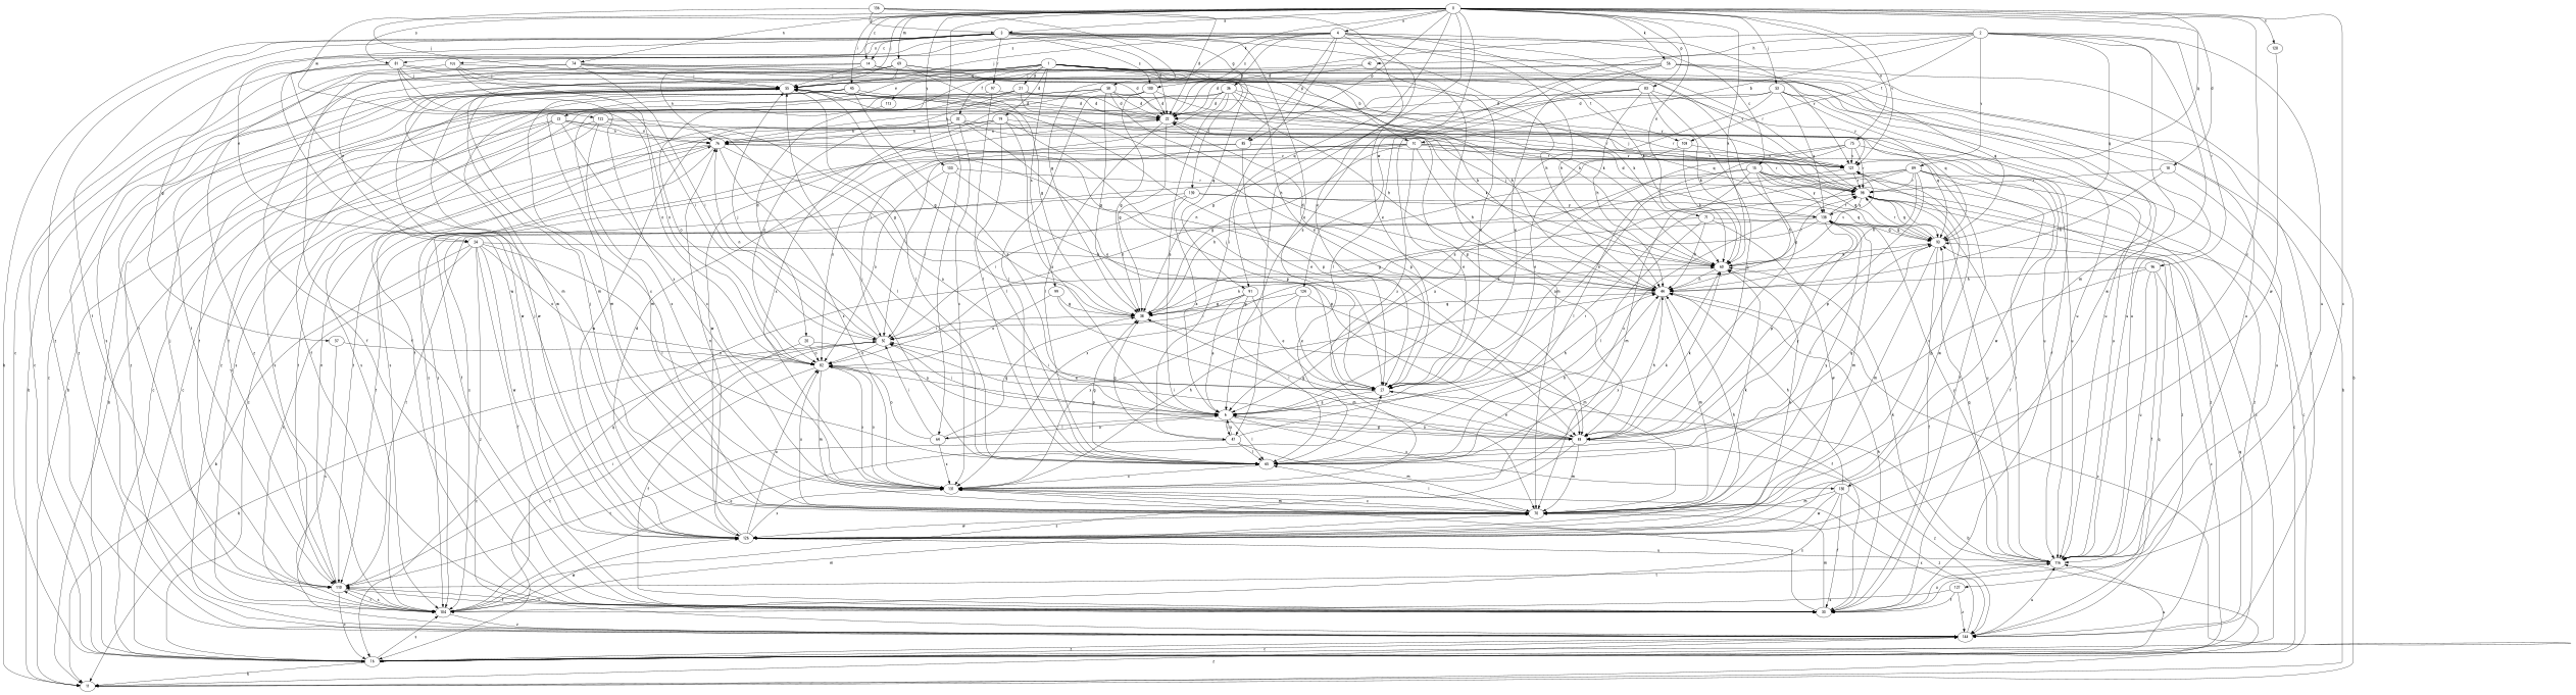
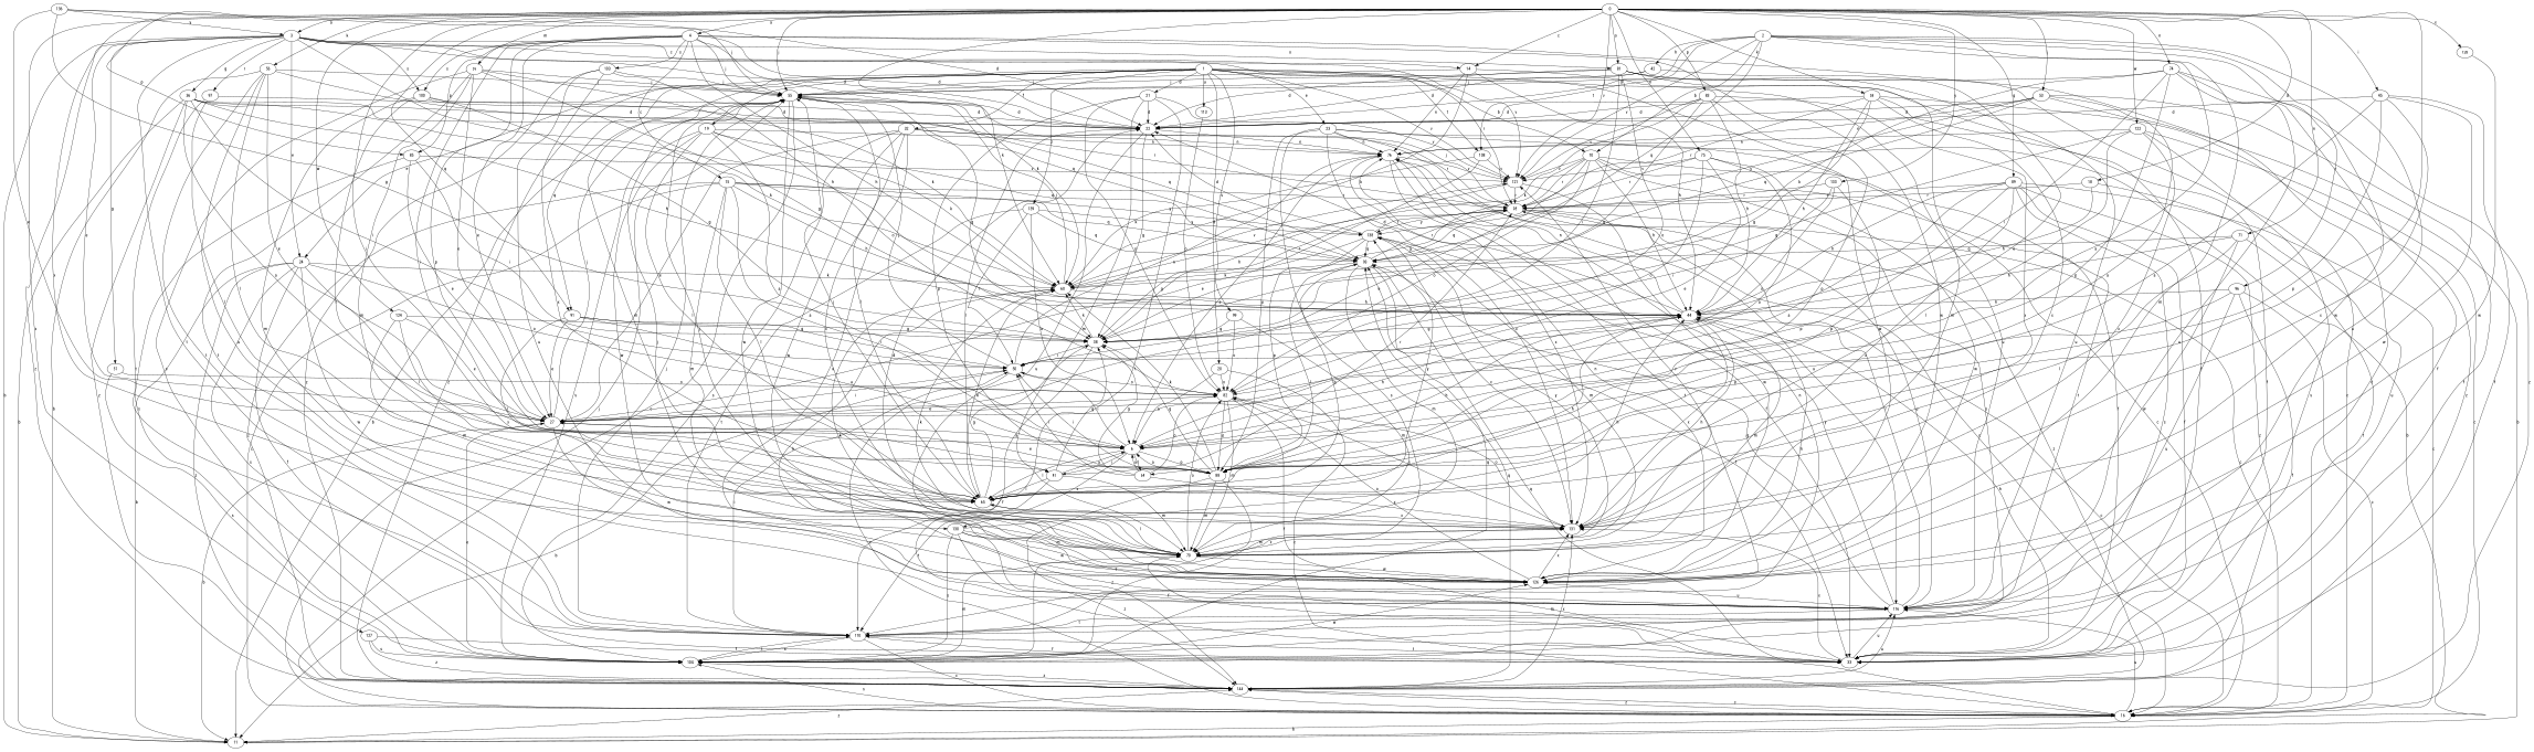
  strict digraph {
    fontname="Roboto Condensed"
    node [fontname="Roboto Condensed"]
    edge [fontname="Roboto Condensed"]
    0
    3
    4
    14
    18
    45
    47
    53
    55
    56
    58
    60
    64
    69
    71
    74
    75
    81
    83
    85
    89
    91
    121
    122
    124
    127
    128
    130
    133
    24
    144
    22
    11
    27
    36
    37
    44
    97
    98
    100
    110
    126
    15
    16
    88
    103
    33
    76
    116
    6
    131
    70
    65
    38
    93
    138
    50
    82
    104
    1
    10
    19
    20
    21
    23
    32
    99
    108
    113
    139
    2
    42
    96
    136
    0 -> 3 [label=a]
    0 -> 4 [label=a]
    0 -> 14 [label=c]
    0 -> 18 [label=d]
    0 -> 45 [label=i]
    0 -> 47 [label=i]
    0 -> 53 [label=j]
    0 -> 55 [label=j]
    0 -> 56 [label=k]
    0 -> 58 [label=k]
    0 -> 60 [label=k]
    0 -> 64 [label=l]
    0 -> 69 [label=m]
    0 -> 71 [label=n]
    0 -> 74 [label=n]
    0 -> 75 [label=n]
    0 -> 81 [label=o]
    0 -> 83 [label=p]
    0 -> 85 [label=p]
    0 -> 89 [label=q]
    0 -> 91 [label=q]
    0 -> 121 [label=v]
    0 -> 122 [label=w]
    0 -> 124 [label=w]
    0 -> 127 [label=x]
    0 -> 128 [label=x]
    0 -> 130 [label=x]
    0 -> 133 [label=y]
    3 -> 14 [label=c]
    3 -> 81 [label=o]
    3 -> 121 [label=v]
    3 -> 24 [label=e]
    3 -> 144 [label=z]
    3 -> 22 [label=d]
    3 -> 11 [label=b]
    3 -> 27 [label=e]
    3 -> 36 [label=g]
    3 -> 37 [label=g]
    3 -> 44 [label=h]
    3 -> 97 [label=r]
    3 -> 98 [label=r]
    3 -> 100 [label=s]
    3 -> 110 [label=t]
    4 -> 47 [label=i]
    4 -> 55 [label=j]
    4 -> 60 [label=k]
    4 -> 85 [label=p]
    4 -> 22 [label=d]
    4 -> 27 [label=e]
    4 -> 44 [label=h]
    4 -> 100 [label=s]
    4 -> 126 [label=w]
    4 -> 15 [label=c]
    4 -> 16 [label=c]
    4 -> 88 [label=p]
    4 -> 103 [label=s]
    14 -> 55 [label=j]
    14 -> 60 [label=k]
    14 -> 44 [label=h]
    14 -> 33 [label=f]
    14 -> 76 [label=n]
    18 -> 44 [label=h]
    18 -> 98 [label=r]
    18 -> 116 [label=u]
    45 -> 22 [label=d]
    45 -> 126 [label=w]
    45 -> 88 [label=p]
    45 -> 33 [label=f]
    45 -> 6 [label=a]
    45 -> 131 [label=x]
    47 -> 98 [label=r]
    47 -> 110 [label=t]
    47 -> 6 [label=a]
    47 -> 70 [label=m]
    47 -> 65 [label=l]
    47 -> 38 [label=g]
    53 -> 22 [label=d]
    53 -> 11 [label=b]
    53 -> 33 [label=f]
    53 -> 76 [label=n]
    53 -> 6 [label=a]
    53 -> 93 [label=q]
    53 -> 138 [label=y]
    55 -> 22 [label=d]
    55 -> 11 [label=b]
    55 -> 126 [label=w]
    55 -> 16 [label=c]
    55 -> 65 [label=l]
    55 -> 38 [label=g]
    56 -> 55 [label=j]
    56 -> 11 [label=b]
    56 -> 27 [label=e]
    56 -> 110 [label=t]
    56 -> 116 [label=u]
    56 -> 65 [label=l]
    56 -> 93 [label=q]
    58 -> 144 [label=z]
    58 -> 22 [label=d]
    58 -> 44 [label=h]
    58 -> 98 [label=r]
    58 -> 33 [label=f]
    58 -> 131 [label=x]
    58 -> 38 [label=g]
    60 -> 55 [label=j]
    60 -> 121 [label=v]
    60 -> 44 [label=h]
    60 -> 98 [label=r]
    64 -> 6 [label=a]
    64 -> 131 [label=x]
    64 -> 38 [label=g]
    64 -> 50 [label=i]
    64 -> 82 [label=o]
    69 -> 55 [label=j]
    69 -> 60 [label=k]
    69 -> 27 [label=e]
    69 -> 110 [label=t]
    69 -> 70 [label=m]
    69 -> 38 [label=g]
    69 -> 104 [label=s]
    71 -> 44 [label=h]
    71 -> 110 [label=t]
    71 -> 126 [label=w]
    71 -> 65 [label=l]
    71 -> 93 [label=q]
    74 -> 55 [label=j]
    74 -> 60 [label=k]
    74 -> 144 [label=z]
    74 -> 88 [label=p]
    74 -> 33 [label=f]
    74 -> 116 [label=u]
    74 -> 50 [label=i]
    75 -> 121 [label=v]
    75 -> 27 [label=e]
    75 -> 98 [label=r]
    75 -> 126 [label=w]
    75 -> 6 [label=a]
    75 -> 82 [label=o]
    81 -> 55 [label=j]
    81 -> 22 [label=d]
    81 -> 16 [label=c]
    81 -> 116 [label=u]
    81 -> 70 [label=m]
    81 -> 50 [label=i]
    81 -> 82 [label=o]
    83 -> 60 [label=k]
    83 -> 121 [label=v]
    83 -> 22 [label=d]
    83 -> 44 [label=h]
    83 -> 88 [label=p]
    83 -> 131 [label=x]
    83 -> 38 [label=g]
    85 -> 121 [label=v]
    85 -> 27 [label=e]
    85 -> 50 [label=i]
    85 -> 104 [label=s]
    89 -> 144 [label=z]
    89 -> 44 [label=h]
    89 -> 98 [label=r]
    89 -> 16 [label=c]
    89 -> 88 [label=p]
    89 -> 33 [label=f]
    89 -> 6 [label=a]
    89 -> 131 [label=x]
    89 -> 104 [label=s]
    91 -> 27 [label=e]
    91 -> 6 [label=a]
    91 -> 65 [label=l]
    91 -> 38 [label=g]
    91 -> 50 [label=i]
    121 -> 98 [label=r]
    121 -> 126 [label=w]
    121 -> 38 [label=h]
    122 -> 16 [label=c]
    122 -> 76 [label=n]
    122 -> 131 [label=x]
    122 -> 65 [label=l]
    122 -> 38 [label=g]
    122 -> 104 [label=s]
    124 -> 27 [label=e]
    124 -> 131 [label=x]
    124 -> 70 [label=m]
    124 -> 38 [label=g]
    127 -> 144 [label=z]
    127 -> 33 [label=f]
    127 -> 104 [label=s]
    128 -> 126 [label=w]
    130 -> 144 [label=z]
    130 -> 44 [label=h]
    130 -> 126 [label=w]
    130 -> 33 [label=f]
    130 -> 70 [label=m]
    130 -> 104 [label=s]
    133 -> 98 [label=r]
    133 -> 88 [label=p]
    133 -> 50 [label=i]
    133 -> 82 [label=o]
    24 -> 60 [label=k]
    24 -> 144 [label=z]
    24 -> 11 [label=b]
    24 -> 126 [label=w]
    24 -> 33 [label=f]
    24 -> 65 [label=l]
    24 -> 82 [label=o]
    24 -> 104 [label=s]
    144 -> 16 [label=c]
    144 -> 116 [label=u]
    144 -> 131 [label=x]
    144 -> 93 [label=q]
    22 -> 76 [label=n]
    22 -> 116 [label=u]
    22 -> 65 [label=l]
    22 -> 38 [label=g]
    11 -> 144 [label=z]
    27 -> 55 [label=j]
    27 -> 11 [label=b]
+   27 -> 126 [label=w]
    27 -> 6 [label=a]
    27 -> 50 [label=i]
    36 -> 60 [label=k]
    36 -> 144 [label=z]
    36 -> 22 [label=d]
    36 -> 11 [label=b]
    36 -> 44 [label=h]
    36 -> 98 [label=r]
    36 -> 6 [label=a]
    36 -> 50 [label=i]
    37 -> 82 [label=o]
    37 -> 104 [label=s]
    44 -> 22 [label=d]
    44 -> 16 [label=c]
    44 -> 76 [label=n]
    44 -> 131 [label=x]
    44 -> 70 [label=m]
    44 -> 38 [label=g]
    97 -> 22 [label=d]
    97 -> 110 [label=t]
    97 -> 65 [label=l]
    98 -> 55 [label=j]
    98 -> 144 [label=z]
    98 -> 16 [label=c]
    98 -> 116 [label=u]
    98 -> 93 [label=q]
    98 -> 138 [label=y]
    100 -> 22 [label=d]
    100 -> 70 [label=m]
    100 -> 65 [label=l]
    100 -> 38 [label=g]
    100 -> 93 [label=q]
    110 -> 55 [label=j]
    110 -> 16 [label=c]
    110 -> 33 [label=f]
    110 -> 76 [label=n]
    110 -> 50 [label=i]
    110 -> 104 [label=s]
    126 -> 55 [label=j]
    126 -> 60 [label=k]
    126 -> 22 [label=d]
    126 -> 44 [label=h]
    126 -> 76 [label=n]
    126 -> 116 [label=u]
    126 -> 131 [label=x]
    126 -> 82 [label=o]
    15 -> 144 [label=z]
    15 -> 44 [label=h]
    15 -> 98 [label=r]
    15 -> 16 [label=c]
    15 -> 6 [label=a]
    15 -> 70 [label=m]
    15 -> 65 [label=l]
    15 -> 93 [label=q]
    15 -> 138 [label=y]
    16 -> 55 [label=j]
    16 -> 144 [label=z]
    16 -> 11 [label=b]
    16 -> 116 [label=u]
    16 -> 93 [label=q]
    16 -> 104 [label=s]
    88 -> 60 [label=k]
    88 -> 144 [label=z]
    88 -> 27 [label=e]
    88 -> 44 [label=h]
    88 -> 6 [label=a]
    88 -> 70 [label=m]
    88 -> 38 [label=g]
    88 -> 50 [label=i]
    88 -> 104 [label=s]
    103 -> 55 [label=j]
    103 -> 144 [label=z]
    103 -> 116 [label=u]
    103 -> 131 [label=x]
    103 -> 82 [label=o]
    33 -> 44 [label=h]
    33 -> 110 [label=t]
    33 -> 116 [label=u]
    33 -> 131 [label=x]
    33 -> 70 [label=m]
    76 -> 121 [label=v]
    76 -> 110 [label=t]
    76 -> 16 [label=c]
    76 -> 33 [label=f]
    76 -> 6 [label=a]
    76 -> 131 [label=x]
    116 -> 60 [label=k]
    116 -> 98 [label=r]
    116 -> 110 [label=t]
    116 -> 93 [label=q]
    116 -> 138 [label=y]
    6 -> 47 [label=i]
    6 -> 64 [label=l]
    6 -> 130 [label=x]
    6 -> 44 [label=h]
    6 -> 88 [label=p]
    6 -> 65 [label=l]
    6 -> 50 [label=i]
    131 -> 44 [label=h]
    131 -> 70 [label=m]
    131 -> 82 [label=o]
    70 -> 55 [label=j]
    70 -> 60 [label=k]
    70 -> 121 [label=v]
    70 -> 126 [label=w]
    70 -> 131 [label=x]
    70 -> 65 [label=l]
    70 -> 138 [label=y]
    70 -> 82 [label=o]
    65 -> 55 [label=j]
    65 -> 60 [label=k]
    65 -> 44 [label=h]
    65 -> 131 [label=x]
    65 -> 38 [label=g]
    65 -> 93 [label=q]
    65 -> 138 [label=y]
    38 -> 60 [label=k]
    38 -> 33 [label=f]
    38 -> 50 [label=i]
    93 -> 60 [label=k]
    93 -> 98 [label=r]
    93 -> 33 [label=f]
    93 -> 70 [label=m]
    93 -> 65 [label=l]
    138 -> 22 [label=d]
    138 -> 98 [label=r]
    138 -> 88 [label=p]
    138 -> 131 [label=x]
    138 -> 70 [label=m]
    138 -> 38 [label=g]
    138 -> 93 [label=q]
    50 -> 55 [label=j]
    50 -> 11 [label=b]
    50 -> 16 [label=c]
    50 -> 76 [label=n]
    50 -> 82 [label=o]
    82 -> 27 [label=e]
    82 -> 88 [label=p]
    82 -> 33 [label=f]
    82 -> 131 [label=x]
    82 -> 70 [label=m]
    104 -> 144 [label=z]
    104 -> 27 [label=e]
    104 -> 110 [label=t]
    104 -> 126 [label=w]
    104 -> 70 [label=m]
    104 -> 93 [label=q]
    1 -> 91 [label=q]
    1 -> 121 [label=v]
    1 -> 24 [label=e]
    1 -> 144 [label=z]
    1 -> 126 [label=w]
    1 -> 116 [label=u]
    1 -> 70 [label=m]
    1 -> 10 [label=b]
    1 -> 19 [label=d]
    1 -> 20 [label=d]
    1 -> 21 [label=d]
    1 -> 23 [label=e]
    1 -> 32 [label=f]
    1 -> 99 [label=s]
    1 -> 108 [label=t]
    1 -> 113 [label=u]
    1 -> 139 [label=z]
    10 -> 121 [label=v]
    10 -> 27 [label=e]
    10 -> 44 [label=h]
    10 -> 98 [label=r]
    10 -> 110 [label=t]
    10 -> 33 [label=f]
    10 -> 38 [label=g]
    10 -> 82 [label=o]
    10 -> 104 [label=s]
    19 -> 60 [label=k]
    19 -> 126 [label=w]
    19 -> 76 [label=n]
    19 -> 6 [label=a]
    19 -> 65 [label=l]
    19 -> 93 [label=q]
    19 -> 104 [label=s]
    20 -> 16 [label=c]
    20 -> 6 [label=a]
    20 -> 82 [label=o]
    21 -> 121 [label=v]
    21 -> 22 [label=d]
    21 -> 110 [label=t]
    21 -> 88 [label=p]
    21 -> 70 [label=m]
    21 -> 82 [label=o]
    23 -> 11 [label=b]
    23 -> 16 [label=c]
    23 -> 88 [label=p]
    23 -> 76 [label=n]
    23 -> 116 [label=u]
    23 -> 131 [label=x]
    23 -> 104 [label=s]
    32 -> 27 [label=e]
    32 -> 98 [label=r]
    32 -> 126 [label=w]
    32 -> 76 [label=n]
    32 -> 116 [label=u]
    32 -> 131 [label=x]
    32 -> 104 [label=s]
    99 -> 70 [label=m]
    99 -> 38 [label=g]
    99 -> 82 [label=o]
    108 -> 60 [label=k]
    108 -> 121 [label=v]
    108 -> 27 [label=e]
    113 -> 82 [label=o]
    139 -> 110 [label=t]
    139 -> 6 [label=a]
    139 -> 93 [label=q]
    139 -> 138 [label=y]
    139 -> 50 [label=i]
    2 -> 121 [label=v]
    2 -> 22 [label=d]
    2 -> 126 [label=w]
    2 -> 116 [label=u]
    2 -> 6 [label=a]
    2 -> 70 [label=m]
    2 -> 93 [label=q]
    2 -> 10 [label=b]
    2 -> 108 [label=t]
    2 -> 42 [label=h]
    2 -> 96 [label=r]
    42 -> 55 [label=j]
    42 -> 22 [label=d]
    42 -> 27 [label=e]
    96 -> 44 [label=h]
    96 -> 16 [label=c]
    96 -> 88 [label=p]
    96 -> 33 [label=f]
    96 -> 116 [label=u]
    136 -> 3 [label=y]
    136 -> 55 [label=j]
    136 -> 22 [label=d]
    136 -> 27 [label=e]
    136 -> 38 [label=g]
  }
